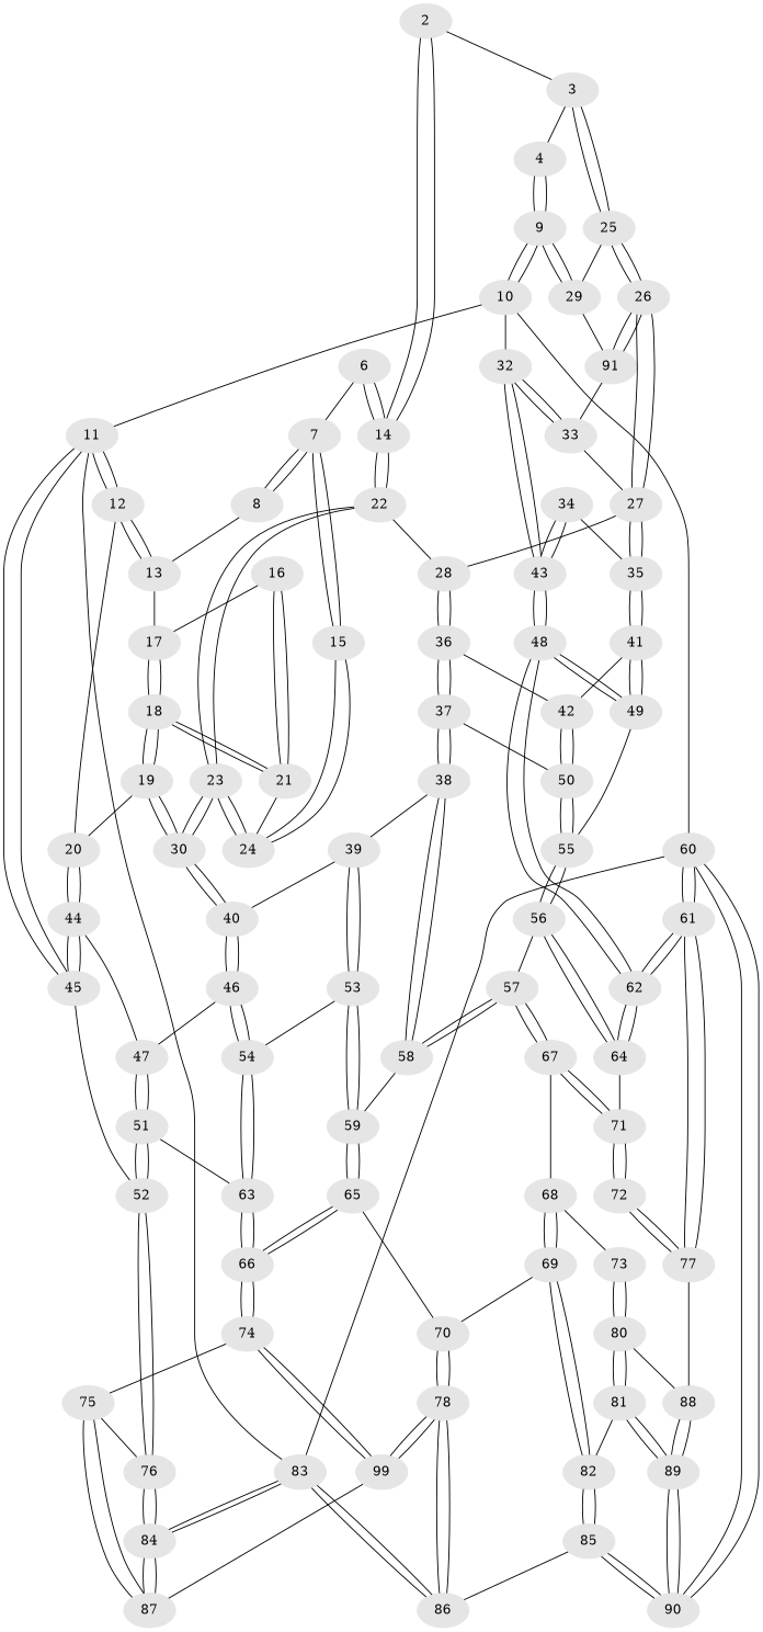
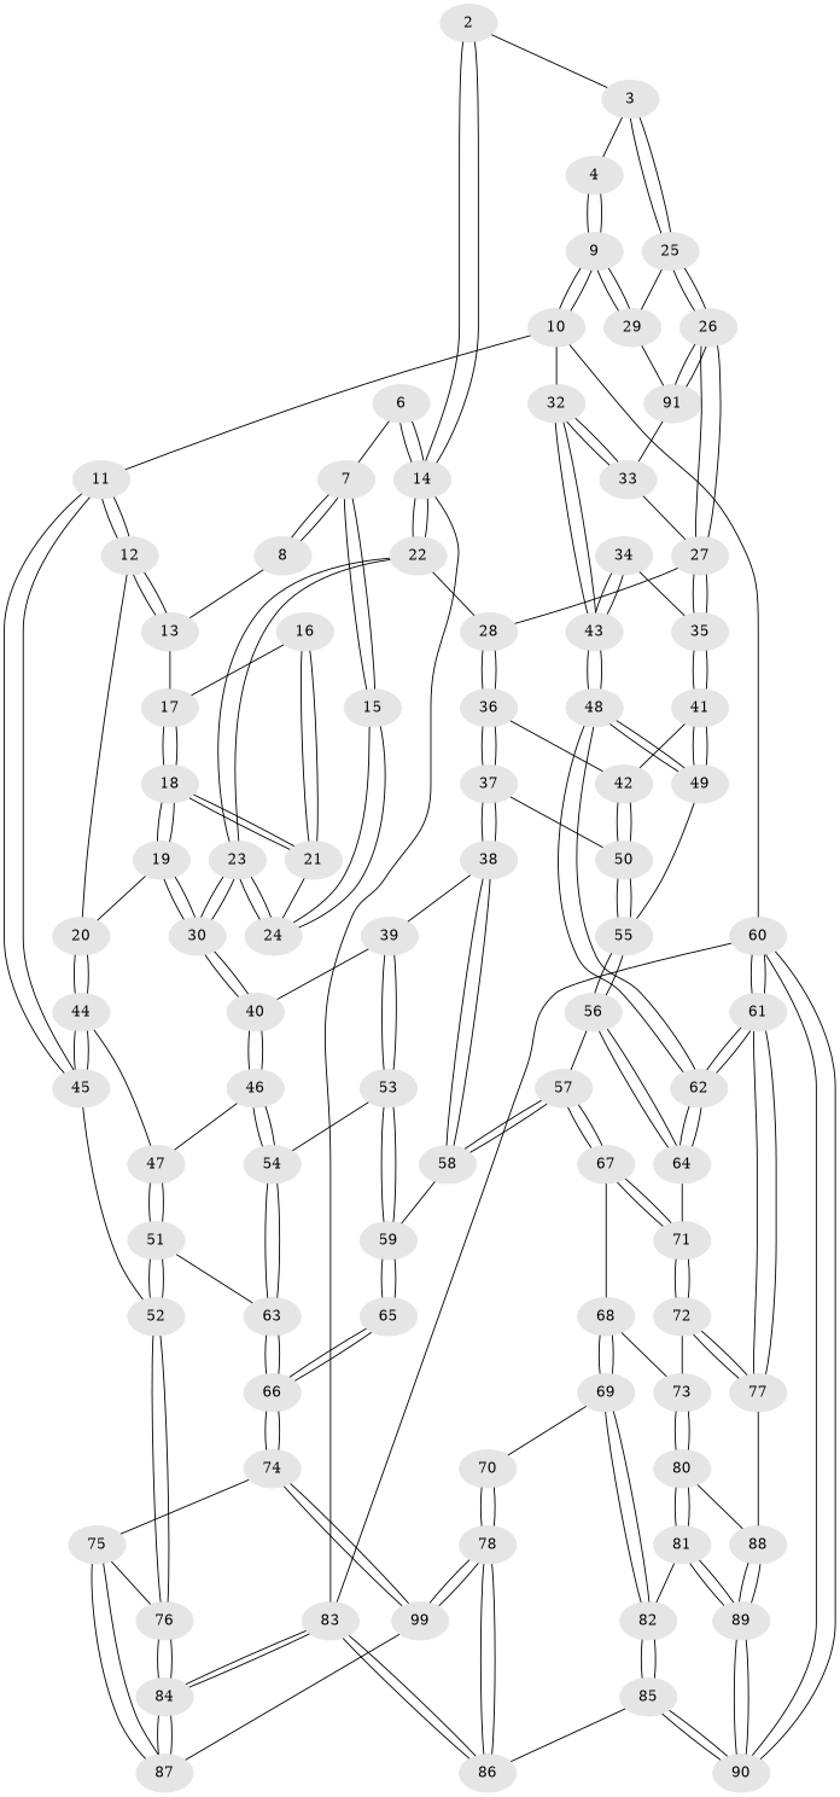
  graph {
    node [color=gray90 style=filled]
    2
    3
    14
    6
    7
    4
    25
    22
    9
    29
    26
    10
    8
    13
    15
    24
    17
    11
    32
    60
    n21 [label=91]
    12
    45
    83
    33
    43
    61
    90
    20
    52
    84
    86
    44
    18
    23
    28
    16
    21
    19
    30
    40
    47
    36
    27
    35
    41
    37
    42
    46
    48
    34
    49
    38
    50
    39
    58
    55
    53
    59
    54
    62
    51
    76
    63
    64
    56
    66
    65
    57
    67
    71
    68
    70
    77
    88
    74
    72
    78
    75
    n80 [label=99]
    69
    73
    82
    80
    85
    81
    87
    89
    2 -- 3
    2 -- 14
    2 -- 14
    3 -- 4
    3 -- 25
    3 -- 25
    14 -- 22
    14 -- 22
    6 -- 14
    6 -- 14
    6 -- 7
    7 -- 8
    7 -- 8
    7 -- 15
    7 -- 15
    4 -- 9
    4 -- 9
    25 -- 29
    25 -- 26
    25 -- 26
    22 -- 23
    22 -- 23
    22 -- 28
    9 -- 29
    9 -- 29
    9 -- 10
    9 -- 10
    29 -- n21
    26 -- n21
    26 -- n21
    26 -- 27
    26 -- 27
    10 -- 11
    10 -- 32
    10 -- 60
    8 -- 13
    13 -- 17
    15 -- 24
    15 -- 24
    17 -- 18
    17 -- 18
    11 -- 12
    11 -- 12
    11 -- 45
    11 -- 45
-   11 -- 83
+   14 -- 83
    32 -- 33
    32 -- 33
    32 -- 43
    32 -- 43
    60 -- 83
    60 -- 61
    60 -- 61
    60 -- 90
    60 -- 90
    n21 -- 33
    12 -- 13
    12 -- 13
    12 -- 20
    45 -- 52
    83 -- 84
    83 -- 84
    83 -- 86
    83 -- 86
    33 -- 27
    43 -- 48
    43 -- 48
    61 -- 62
    61 -- 62
    61 -- 77
    61 -- 77
    20 -- 44
    20 -- 44
    52 -- 76
    52 -- 76
    84 -- 87
    84 -- 87
    44 -- 45
    44 -- 45
    44 -- 47
    18 -- 21
    18 -- 21
    18 -- 19
    18 -- 19
    23 -- 24
    23 -- 24
    23 -- 30
    23 -- 30
    28 -- 36
    28 -- 36
    16 -- 17
    16 -- 21
    16 -- 21
    21 -- 24
    19 -- 20
    19 -- 30
    19 -- 30
    30 -- 40
    30 -- 40
    40 -- 46
    40 -- 46
    47 -- 51
    47 -- 51
    36 -- 37
    36 -- 37
    36 -- 42
    27 -- 28
    27 -- 35
    27 -- 35
    35 -- 41
    35 -- 41
    41 -- 42
    41 -- 49
    41 -- 49
    37 -- 38
    37 -- 38
    37 -- 50
    42 -- 50
    42 -- 50
    46 -- 47
    46 -- 54
    46 -- 54
    48 -- 49
    48 -- 49
    48 -- 62
    48 -- 62
    34 -- 43
    34 -- 43
    34 -- 35
    49 -- 55
    38 -- 39
    38 -- 58
    38 -- 58
    50 -- 55
    50 -- 55
    39 -- 40
    39 -- 53
    39 -- 53
    58 -- 59
    55 -- 56
    55 -- 56
    53 -- 59
    53 -- 59
    53 -- 54
    59 -- 65
    59 -- 65
    54 -- 63
    54 -- 63
    62 -- 64
    62 -- 64
    51 -- 52
    51 -- 52
    51 -- 63
    76 -- 84
    76 -- 84
    63 -- 66
    63 -- 66
    64 -- 71
    56 -- 64
    56 -- 64
    56 -- 57
    66 -- 74
    66 -- 74
    65 -- 66
    65 -- 66
-   65 -- 70
    57 -- 58
    57 -- 58
    57 -- 67
    57 -- 67
    67 -- 71
    67 -- 71
    67 -- 68
    71 -- 72
    71 -- 72
    68 -- 69
    68 -- 69
    68 -- 73
    70 -- 78
    70 -- 78
    77 -- 88
    88 -- 89
    88 -- 89
    74 -- 75
    74 -- n80
    74 -- n80
    72 -- 77
    72 -- 77
+   72 -- 73
    78 -- 86
    78 -- 86
    78 -- n80
    78 -- n80
    75 -- 76
    75 -- 87
    75 -- 87
    n80 -- 87
    69 -- 70
    69 -- 82
    69 -- 82
    73 -- 80
    73 -- 80
    82 -- 85
    82 -- 85
    80 -- 88
    80 -- 81
    80 -- 81
    85 -- 90
    85 -- 90
    85 -- 86
    81 -- 82
    81 -- 89
    81 -- 89
    89 -- 90
    89 -- 90
  }
